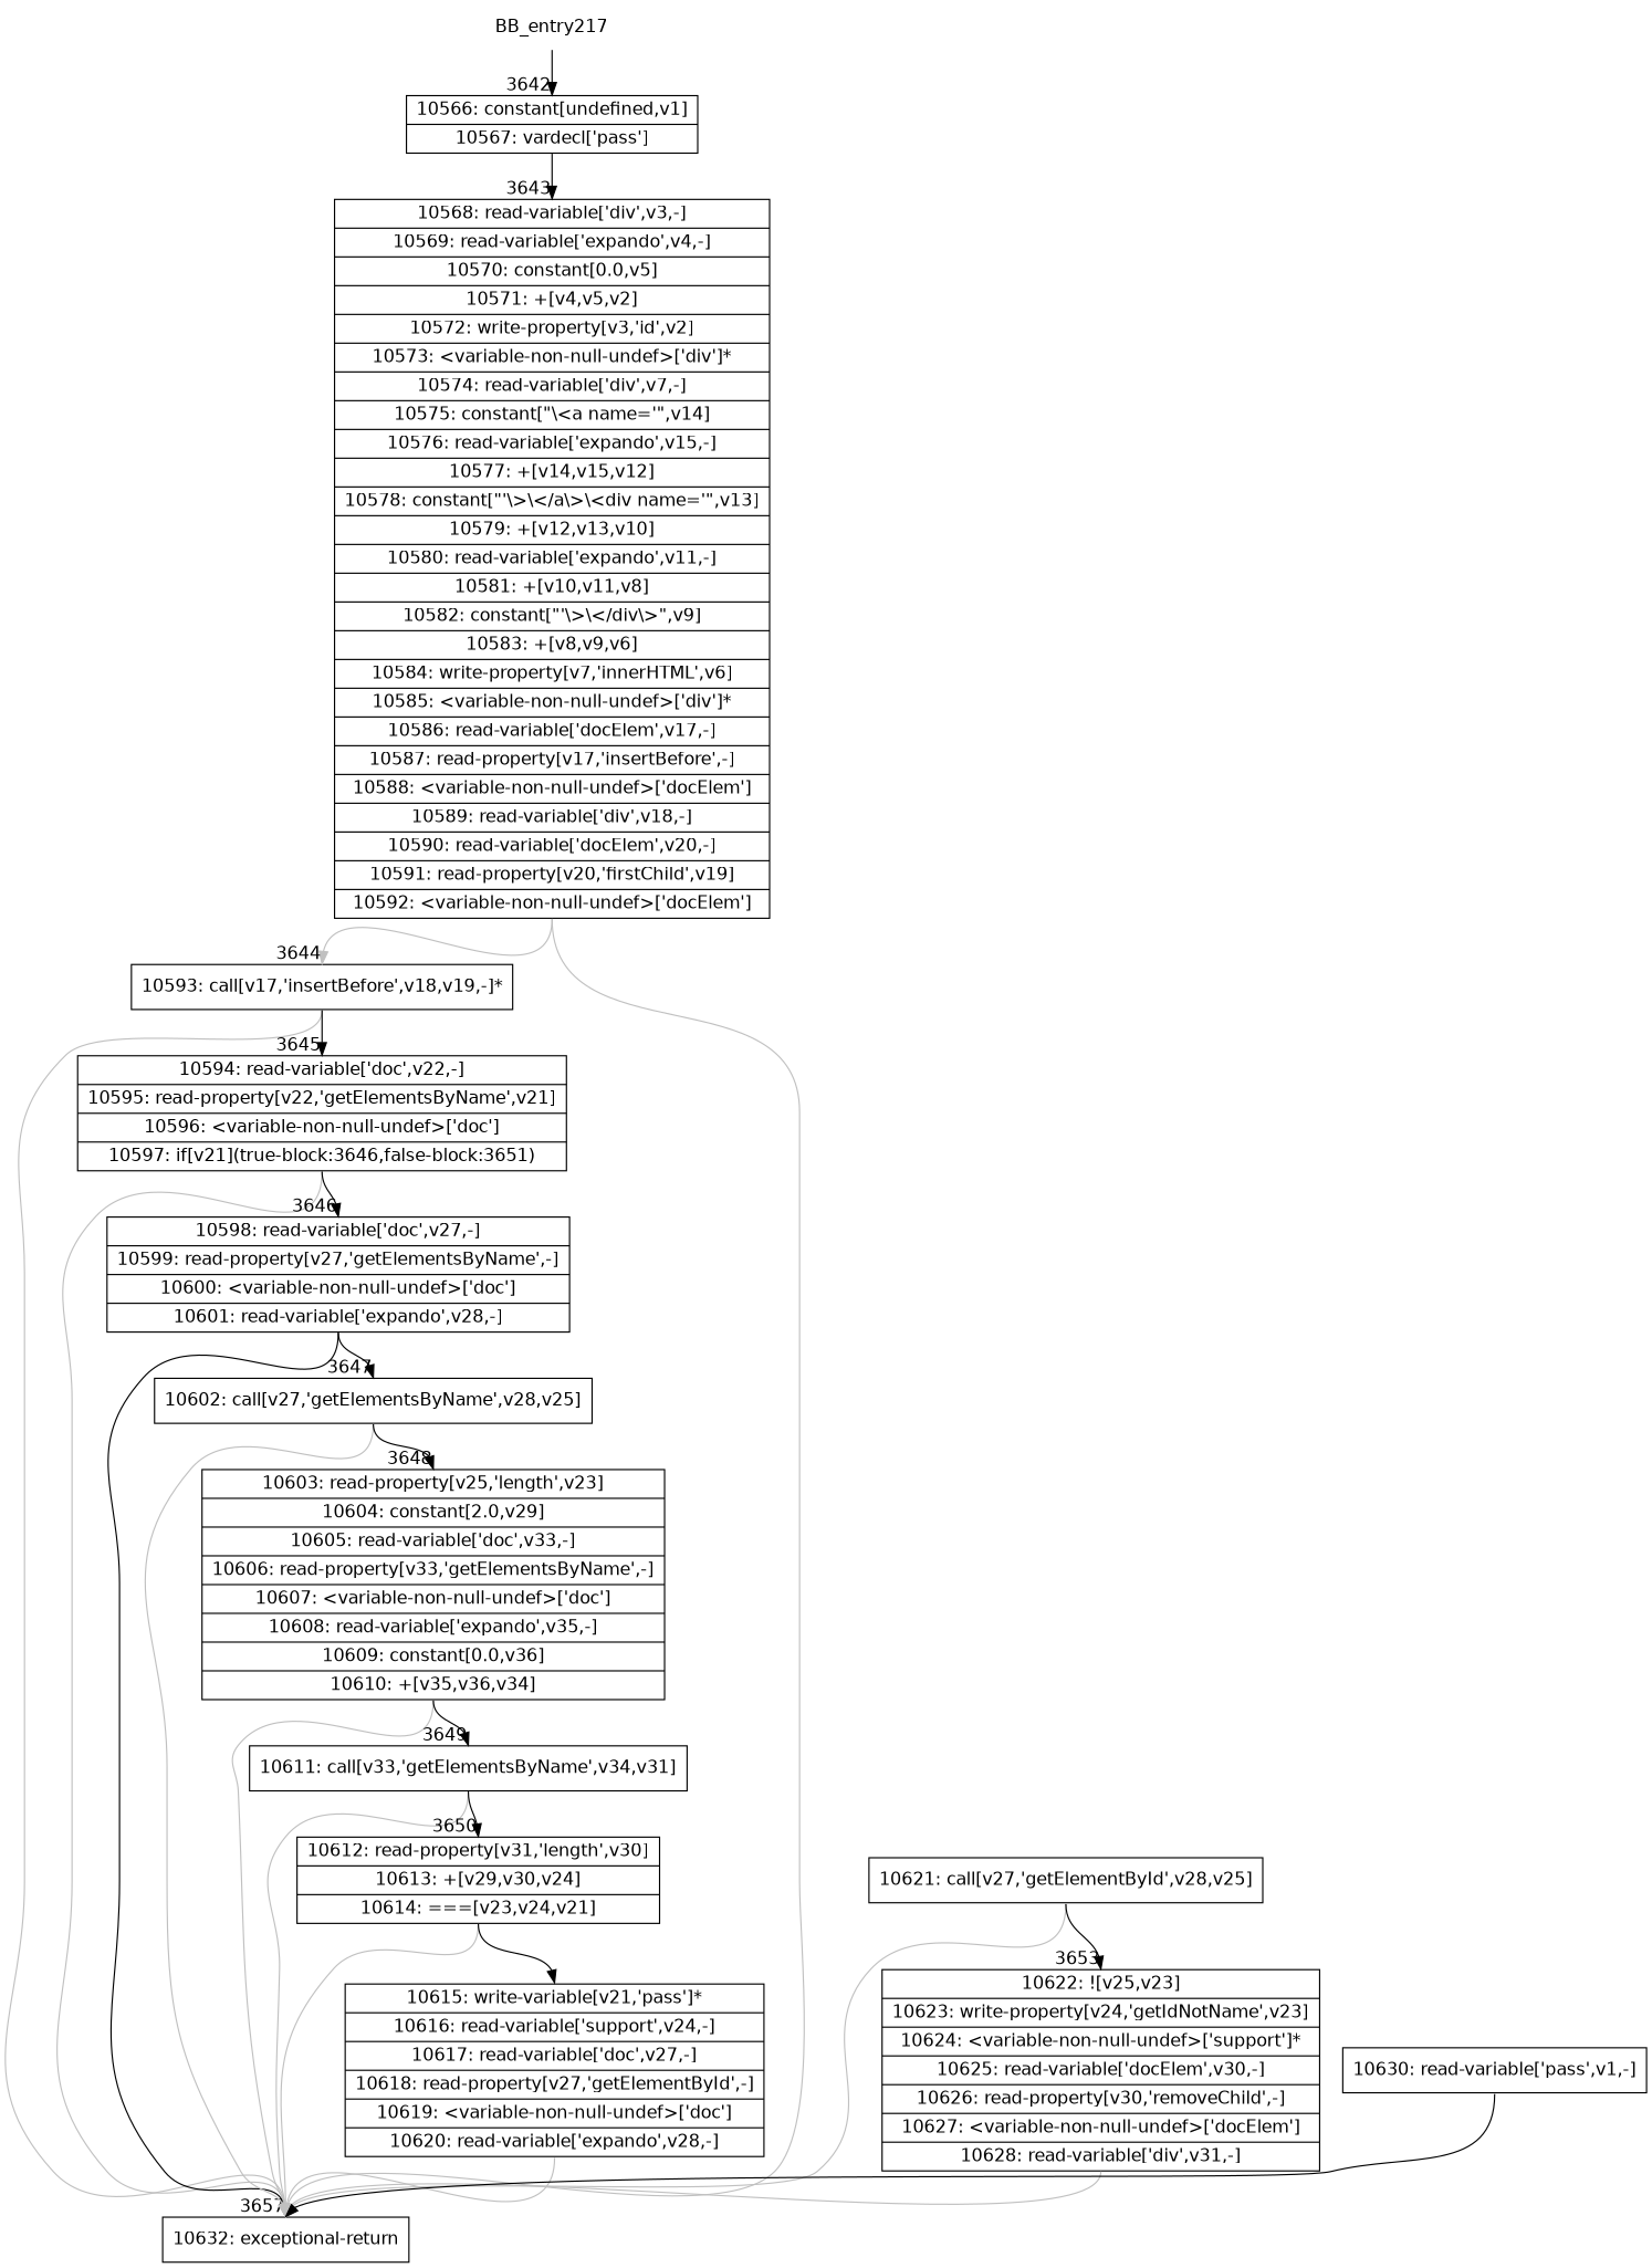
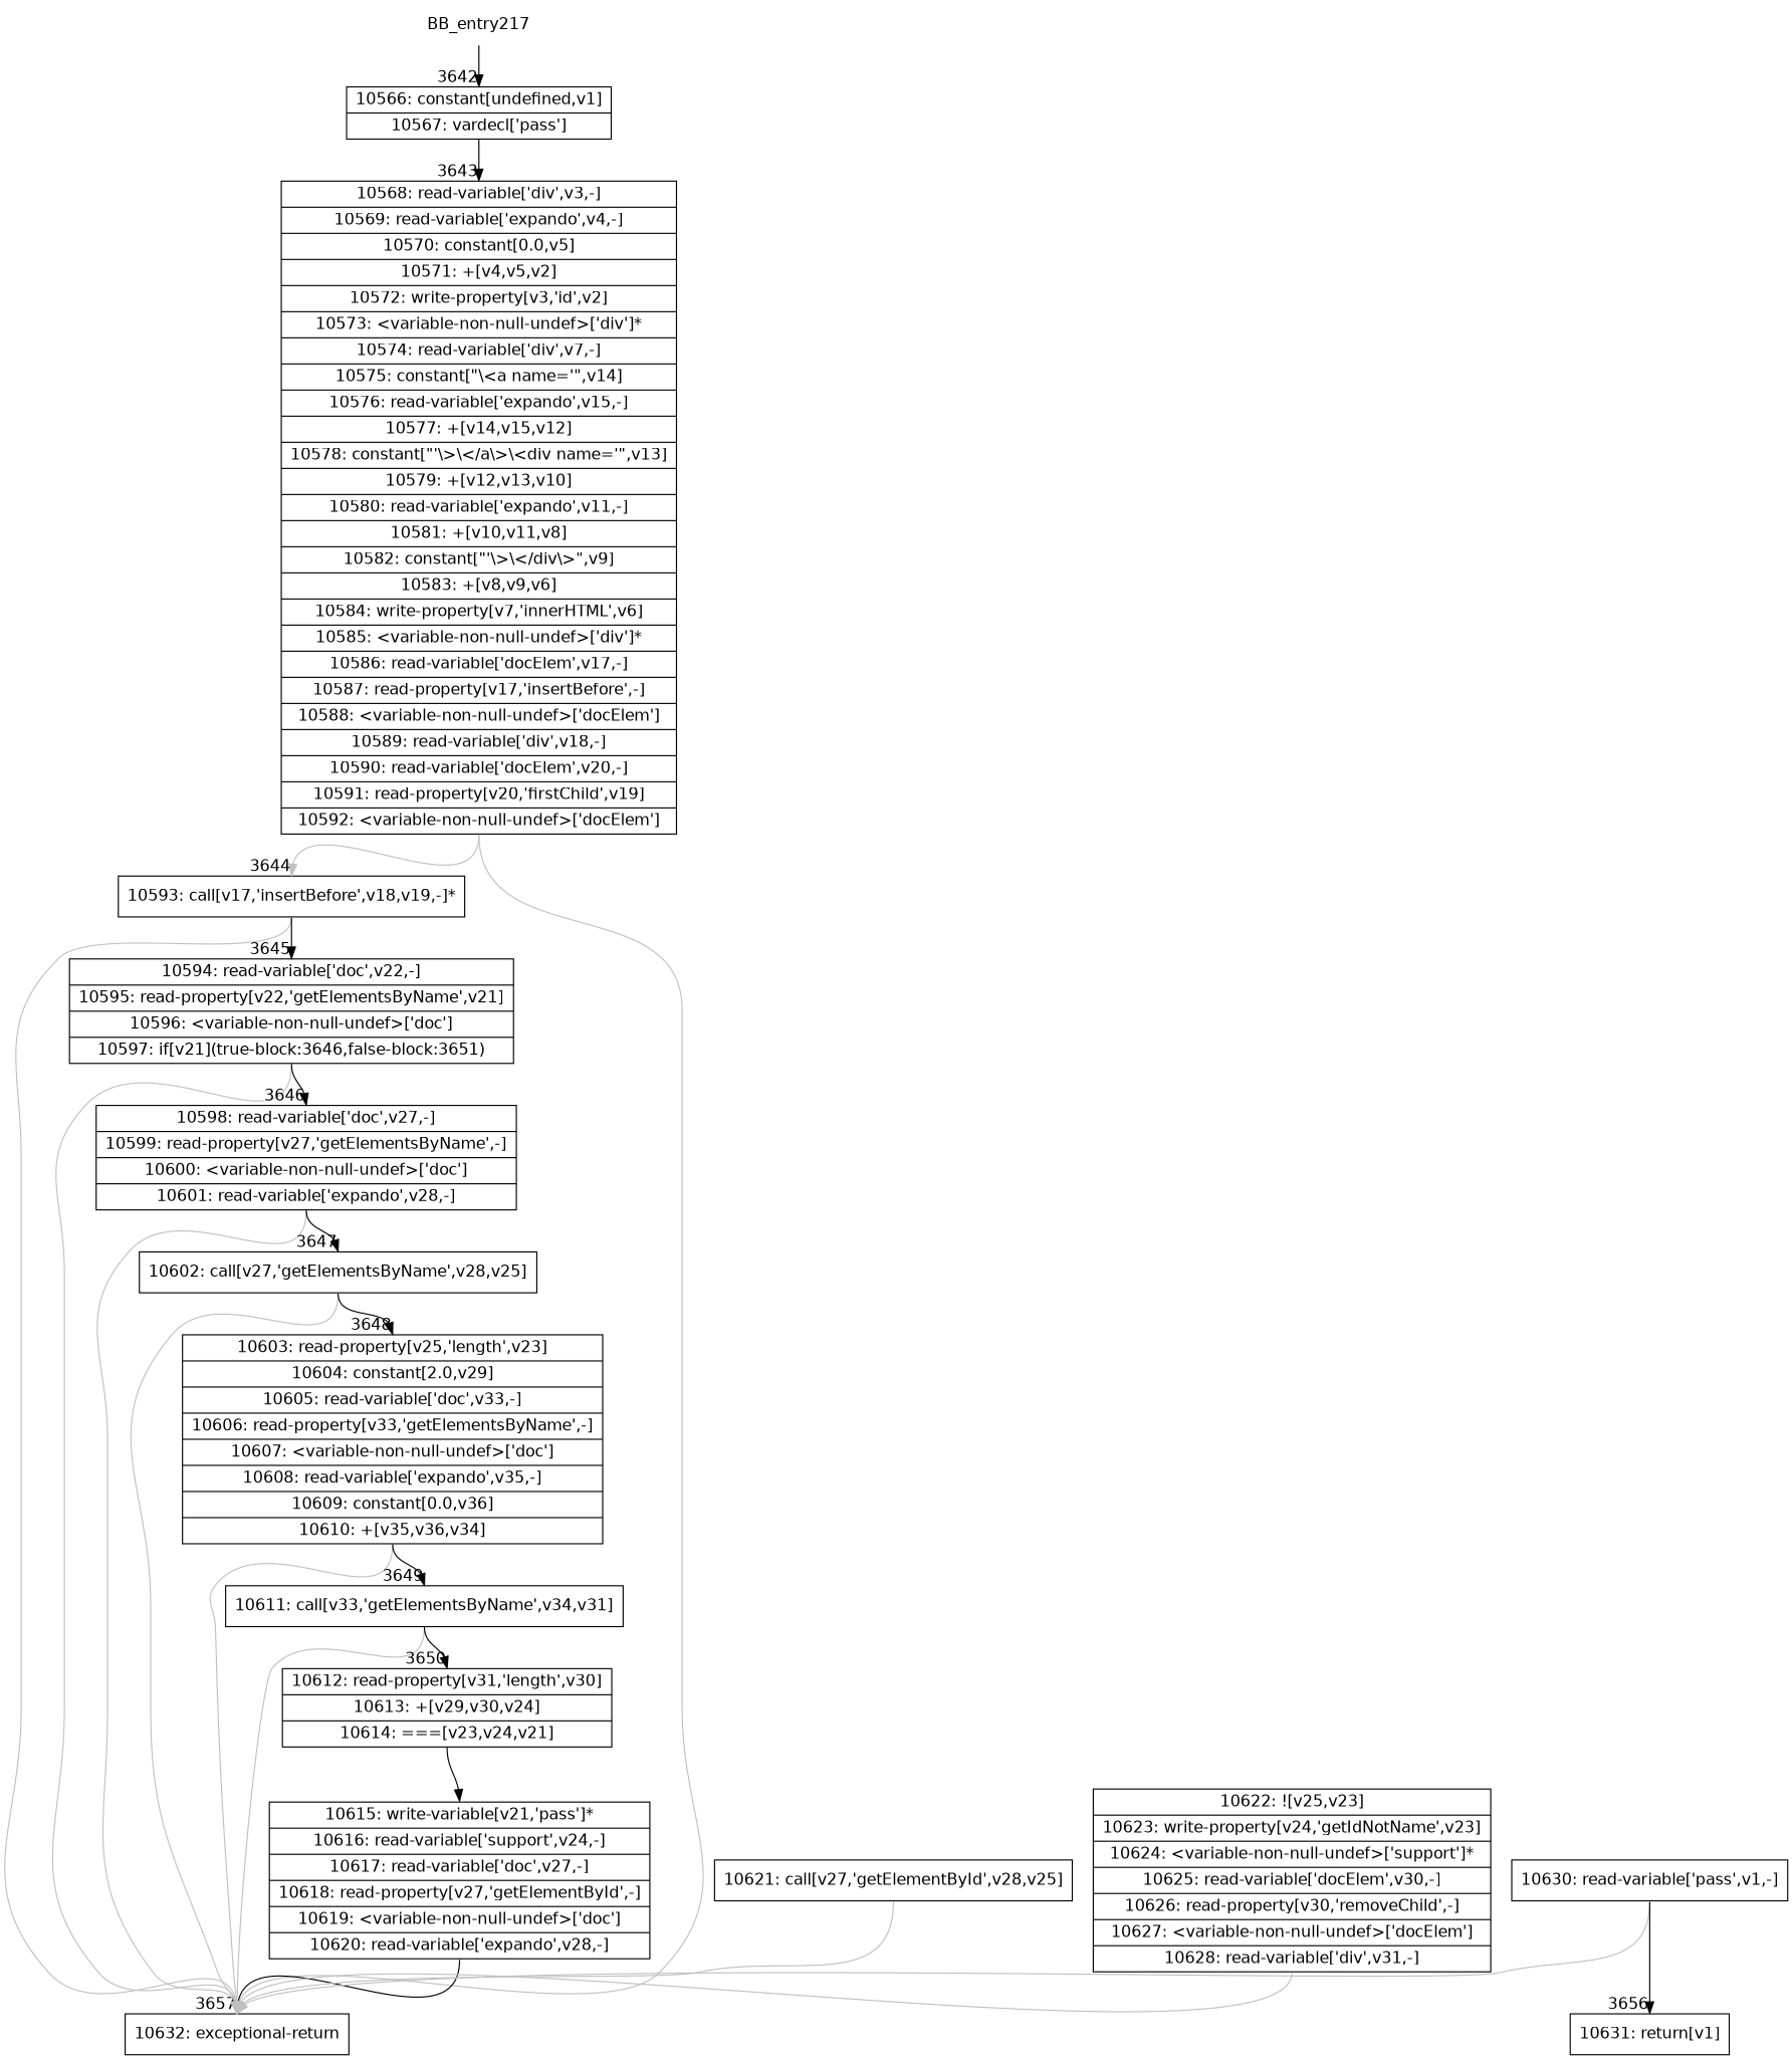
  digraph {
    fontname="DejaVu Sans"
    rankdir=TD
    node [fontname="DejaVu Sans" shape=record]
    edge [fontname="DejaVu Sans" headport=n tailport=s color=gray]
    n1 [label=BB_entry217 shape=none]
    n2 [label="{10566: constant[undefined,v1]|10567: vardecl['pass']}"]
    n3 [label="{10568: read-variable['div',v3,-]|10569: read-variable['expando',v4,-]|10570: constant[0.0,v5]|10571: +[v4,v5,v2]|10572: write-property[v3,'id',v2]|10573: \<variable-non-null-undef\>['div']*|10574: read-variable['div',v7,-]|10575: constant[\"\\\<a name='\",v14]|10576: read-variable['expando',v15,-]|10577: +[v14,v15,v12]|10578: constant[\"'\\\>\\\</a\\\>\\\<div name='\",v13]|10579: +[v12,v13,v10]|10580: read-variable['expando',v11,-]|10581: +[v10,v11,v8]|10582: constant[\"'\\\>\\\</div\\\>\",v9]|10583: +[v8,v9,v6]|10584: write-property[v7,'innerHTML',v6]|10585: \<variable-non-null-undef\>['div']*|10586: read-variable['docElem',v17,-]|10587: read-property[v17,'insertBefore',-]|10588: \<variable-non-null-undef\>['docElem']|10589: read-variable['div',v18,-]|10590: read-variable['docElem',v20,-]|10591: read-property[v20,'firstChild',v19]|10592: \<variable-non-null-undef\>['docElem']}"]
    n4 [label="{10593: call[v17,'insertBefore',v18,v19,-]*}"]
    n5 [label="{10632: exceptional-return}"]
    n6 [label="{10594: read-variable['doc',v22,-]|10595: read-property[v22,'getElementsByName',v21]|10596: \<variable-non-null-undef\>['doc']|10597: if[v21](true-block:3646,false-block:3651)}"]
    n7 [label="{10598: read-variable['doc',v27,-]|10599: read-property[v27,'getElementsByName',-]|10600: \<variable-non-null-undef\>['doc']|10601: read-variable['expando',v28,-]}"]
    n8 [label="{10615: write-variable[v21,'pass']*|10616: read-variable['support',v24,-]|10617: read-variable['doc',v27,-]|10618: read-property[v27,'getElementById',-]|10619: \<variable-non-null-undef\>['doc']|10620: read-variable['expando',v28,-]}"]
    n9 [label="{10602: call[v27,'getElementsByName',v28,v25]}"]
    n10 [label="{10621: call[v27,'getElementById',v28,v25]}"]
    n11 [label="{10622: ![v25,v23]|10623: write-property[v24,'getIdNotName',v23]|10624: \<variable-non-null-undef\>['support']*|10625: read-variable['docElem',v30,-]|10626: read-property[v30,'removeChild',-]|10627: \<variable-non-null-undef\>['docElem']|10628: read-variable['div',v31,-]}"]
    n12 [label="{10603: read-property[v25,'length',v23]|10604: constant[2.0,v29]|10605: read-variable['doc',v33,-]|10606: read-property[v33,'getElementsByName',-]|10607: \<variable-non-null-undef\>['doc']|10608: read-variable['expando',v35,-]|10609: constant[0.0,v36]|10610: +[v35,v36,v34]}"]
    n13 [label="{10611: call[v33,'getElementsByName',v34,v31]}"]
    n14 [label="{10612: read-property[v31,'length',v30]|10613: +[v29,v30,v24]|10614: ===[v23,v24,v21]}"]
    n15 [label="{10630: read-variable['pass',v1,-]}"]
+   n16 [label="{10631: return[v1]}"]
    n1 -> n2 [headlabel="    3642" color=""]
    n2 -> n3 [headlabel="      3643" color=""]
    n3 -> n4 [headlabel="      3644"]
    n3 -> n5 [headlabel="      3657"]
    n4 -> n5
    n4 -> n6 [headlabel="      3645" color=""]
    n6 -> n5
    n6 -> n7 [headlabel="      3646" color=""]
-   n7 -> n5 [color=black]
+   n7 -> n5
    n7 -> n9 [headlabel="      3647" color=""]
-   n8 -> n5
+   n8 -> n5 [color=black]
    n9 -> n5
    n9 -> n12 [headlabel="      3648" color=""]
    n10 -> n5
-   n10 -> n11 [headlabel="      3653" color=""]
    n11 -> n5
    n12 -> n5
    n12 -> n13 [headlabel="      3649" color=""]
    n13 -> n5
    n13 -> n14 [headlabel="      3650" color=""]
-   n14 -> n5
    n14 -> n8 [color=""]
-   n15 -> n5 [color=black]
+   n15 -> n5
+   n15 -> n16 [headlabel="      3656" color=""]
  }
